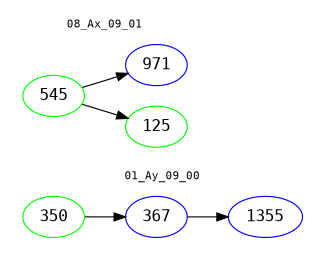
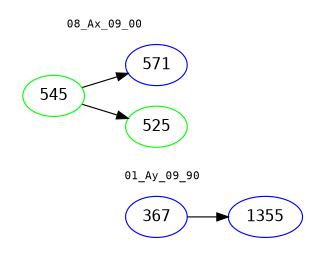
  digraph {
    fontname="DejaVu Sans Mono"
    rankdir=LR
    node [color=green fontname="DejaVu Sans Mono"]
    edge [color=black fontname="DejaVu Sans Mono"]
-   n1 [label=350]
    n2 [color=blue label=367]
    n3 [color=blue label=1355]
    n4 [label=545]
-   n5 [label=125]
-   n6 [color=blue label=971]
+   n5 [label=525]
+   n6 [color=blue label=571]
    subgraph cluster_1 {
      color=white
      fontsize=10
-     label="01_Ay_09_00"
-     n1
+     label="01_Ay_09_90"
      n2
      n3
    }
    subgraph cluster_2 {
      color=white
      fontsize=10
-     label="08_Ax_09_01"
+     label="08_Ax_09_00"
      n4
      n5
      n6
    }
-   n1 -> n2
    n2 -> n3
    n4 -> n5
    n4 -> n6
  }
